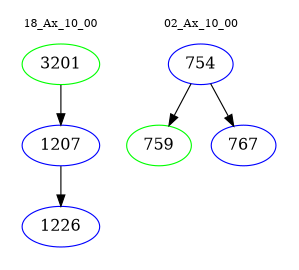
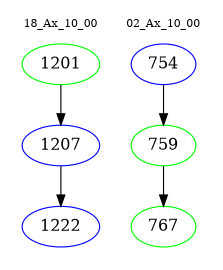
  digraph {
    node [color=blue]
    edge [color=black]
    n1 [label=1207]
-   n2 [color=green label=3201]
-   n3 [label=1226]
+   n2 [color=green label=1201]
+   n3 [label=1222]
    n4 [label=754]
    n5 [color=green label=759]
-   n6 [label=767]
+   n6 [color=green label=767]
    subgraph cluster_1 {
      color=white
      fontsize=10
      label="18_Ax_10_00"
      n1
      n2
      n3
    }
    subgraph cluster_2 {
      color=white
      fontsize=10
      label="02_Ax_10_00"
      n4
      n5
      n6
    }
    n1 -> n3
    n2 -> n1
    n4 -> n5
-   n4 -> n6
+   n5 -> n6
  }
